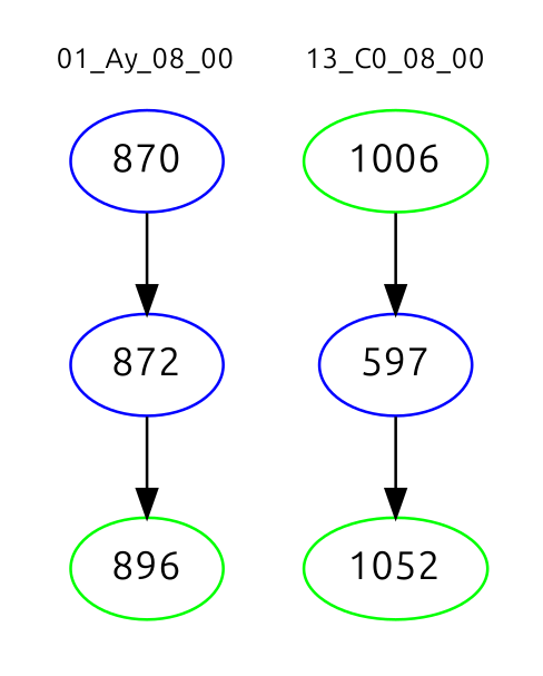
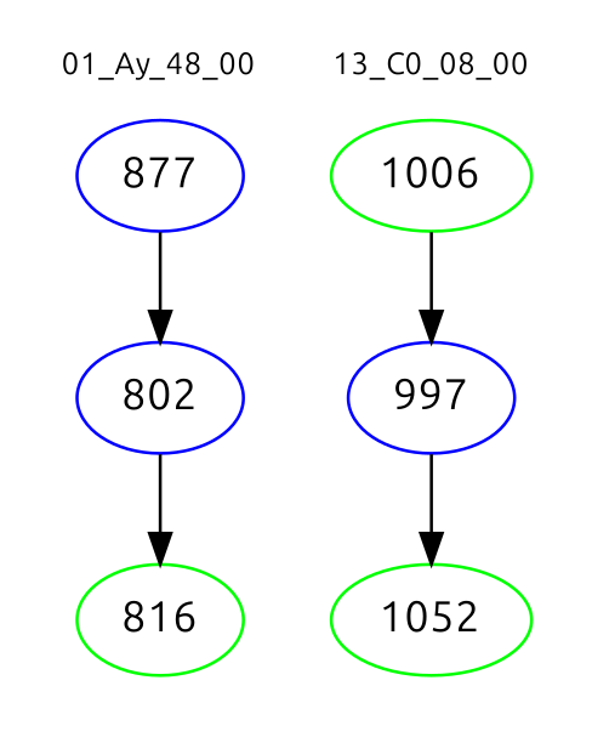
  digraph {
    fontname=Ubuntu
    node [color=blue fontname=Ubuntu]
    edge [color=black fontname=Ubuntu]
-   n1 [label=870]
-   n2 [label=872]
-   n3 [color=green label=896]
+   n1 [label=877]
+   n2 [label=802]
+   n3 [color=green label=816]
    n4 [color=green label=1006]
-   n5 [label=597]
+   n5 [label=997]
    n6 [color=green label=1052]
    subgraph cluster_1 {
      color=white
      fontsize=10
-     label="01_Ay_08_00"
+     label="01_Ay_48_00"
      n1
      n2
      n3
    }
    subgraph cluster_2 {
      color=white
      fontsize=10
      label="13_C0_08_00"
      n4
      n5
      n6
    }
    n1 -> n2
    n2 -> n3
    n4 -> n5
    n5 -> n6
  }
